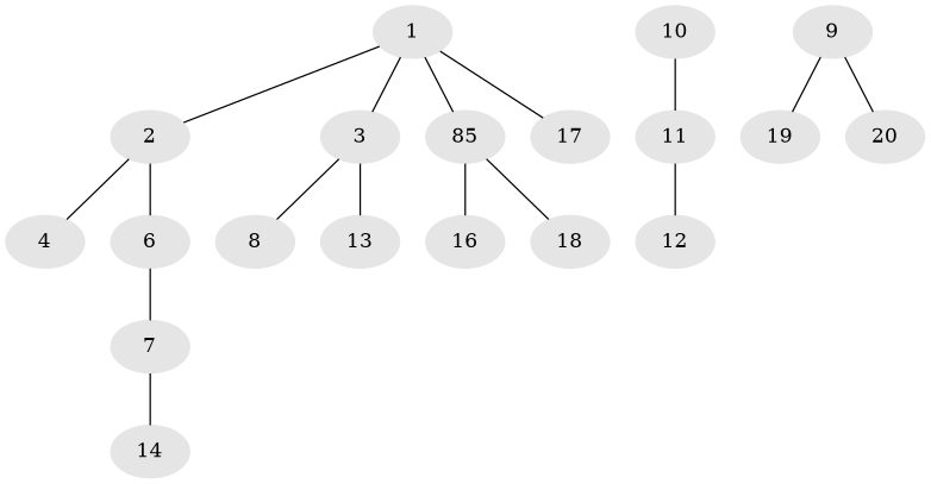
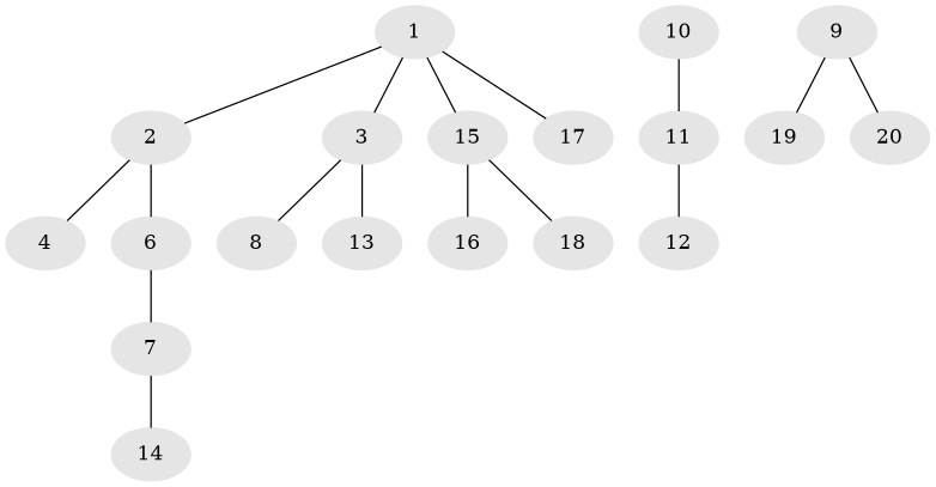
  graph {
    node [color=gray90 style=filled]
    edge [weight=1.0]
    1
    2
    3
-   15 [label=85]
+   15
    17
    4
    6
    8
    13
    16
    18
    7
    10
    11
    14
    9
    19
    20
    12
    1 -- 2
    1 -- 3
    1 -- 15
    1 -- 17
    2 -- 4
    2 -- 6
    3 -- 8
    3 -- 13
    15 -- 16
    15 -- 18
    6 -- 7
    7 -- 14
    10 -- 11
    11 -- 12
    9 -- 19
    9 -- 20
  }
